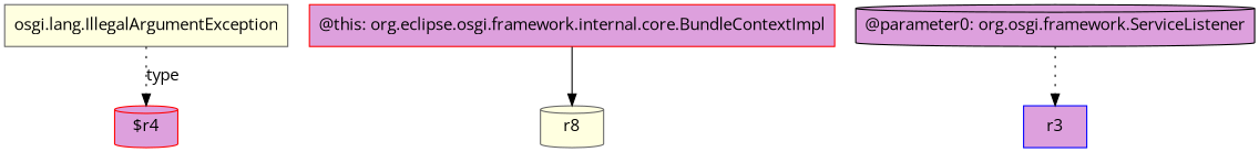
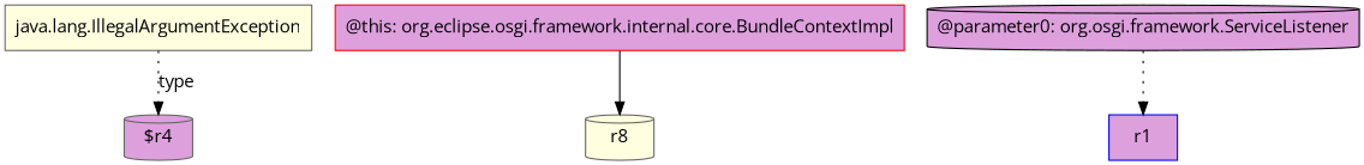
  digraph {
    fontname="Open Sans"
    node [color=gray40 fillcolor=plum fontname="Open Sans" shape=box style=filled]
    edge [fontname="Open Sans" style=dotted]
-   n1 [fillcolor=lightyellow label="osgi.lang.IllegalArgumentException"]
-   n2 [color=red label="$r4" shape=cylinder]
+   n1 [fillcolor=lightyellow label="java.lang.IllegalArgumentException"]
+   n2 [label="$r4" shape=cylinder]
    n3 [color=red label="@this: org.eclipse.osgi.framework.internal.core.BundleContextImpl"]
    n4 [fillcolor=lightyellow label=r8 shape=cylinder]
    n5 [color=black label="@parameter0: org.osgi.framework.ServiceListener" shape=cylinder]
-   n6 [color=blue label=r3]
+   n6 [color=blue label=r1]
    n1 -> n2 [label=type]
    n3 -> n4 [style=solid]
    n5 -> n6
  }
